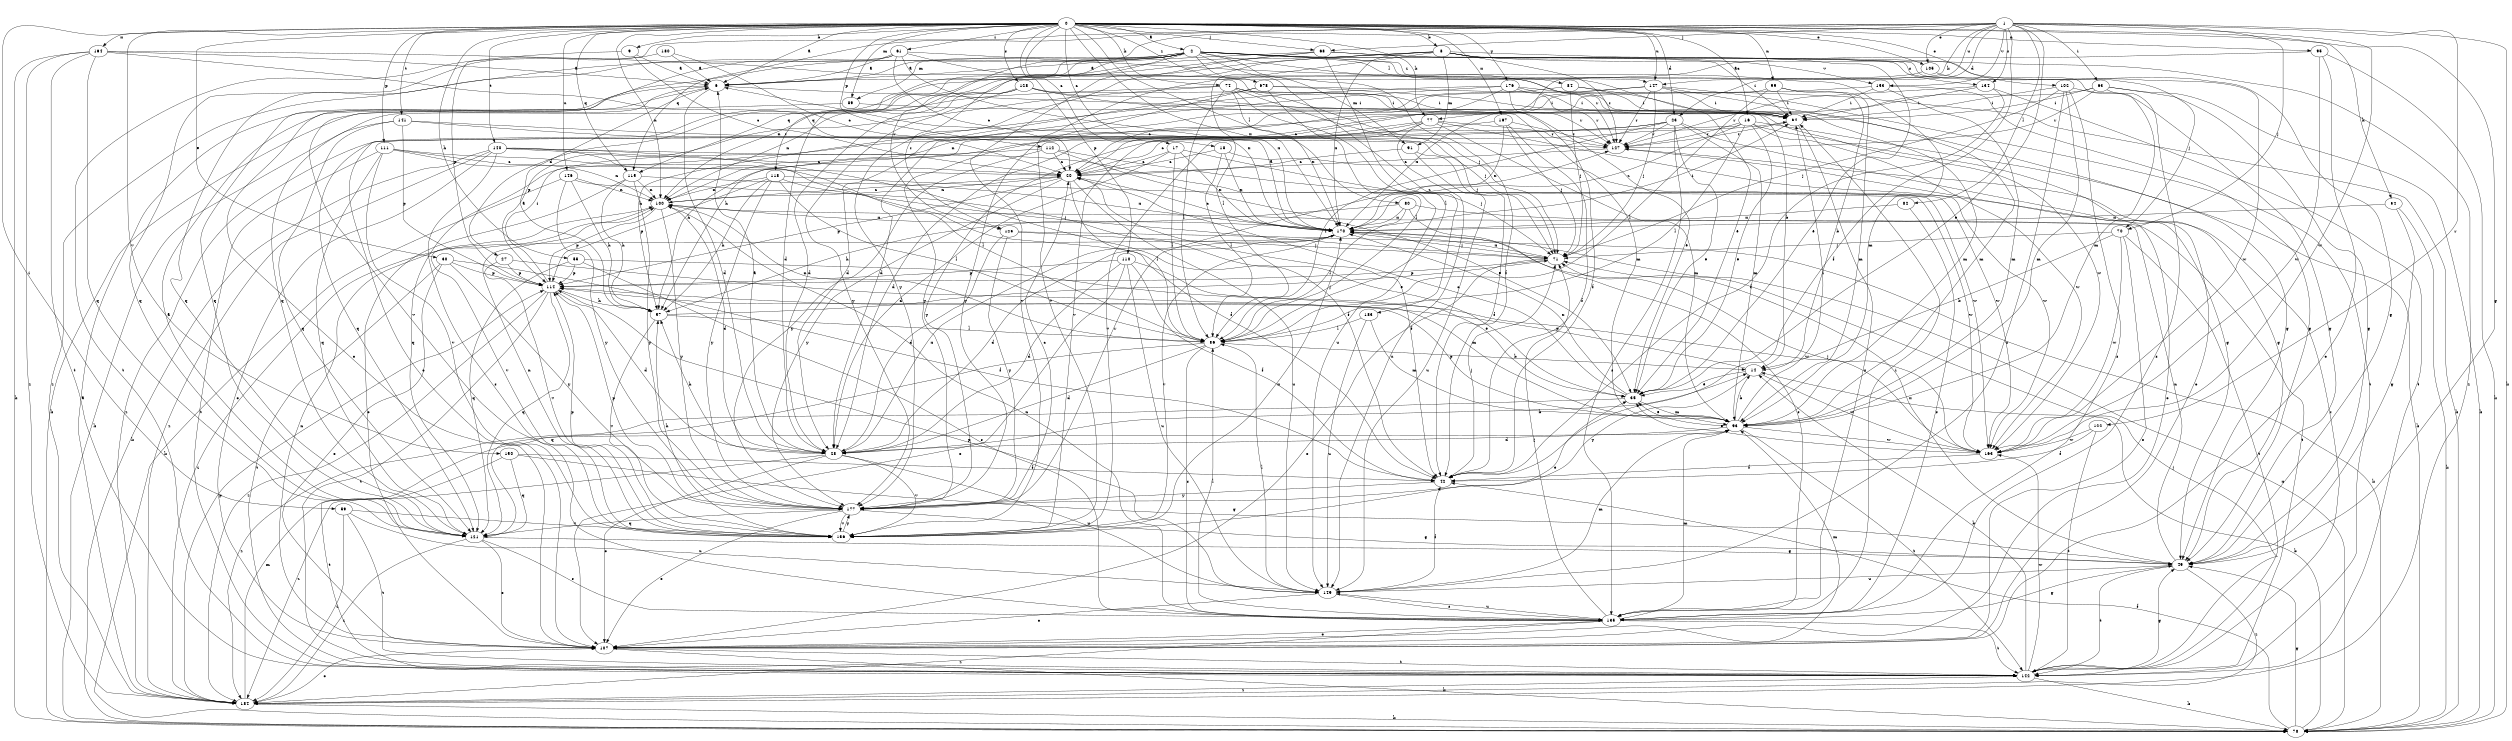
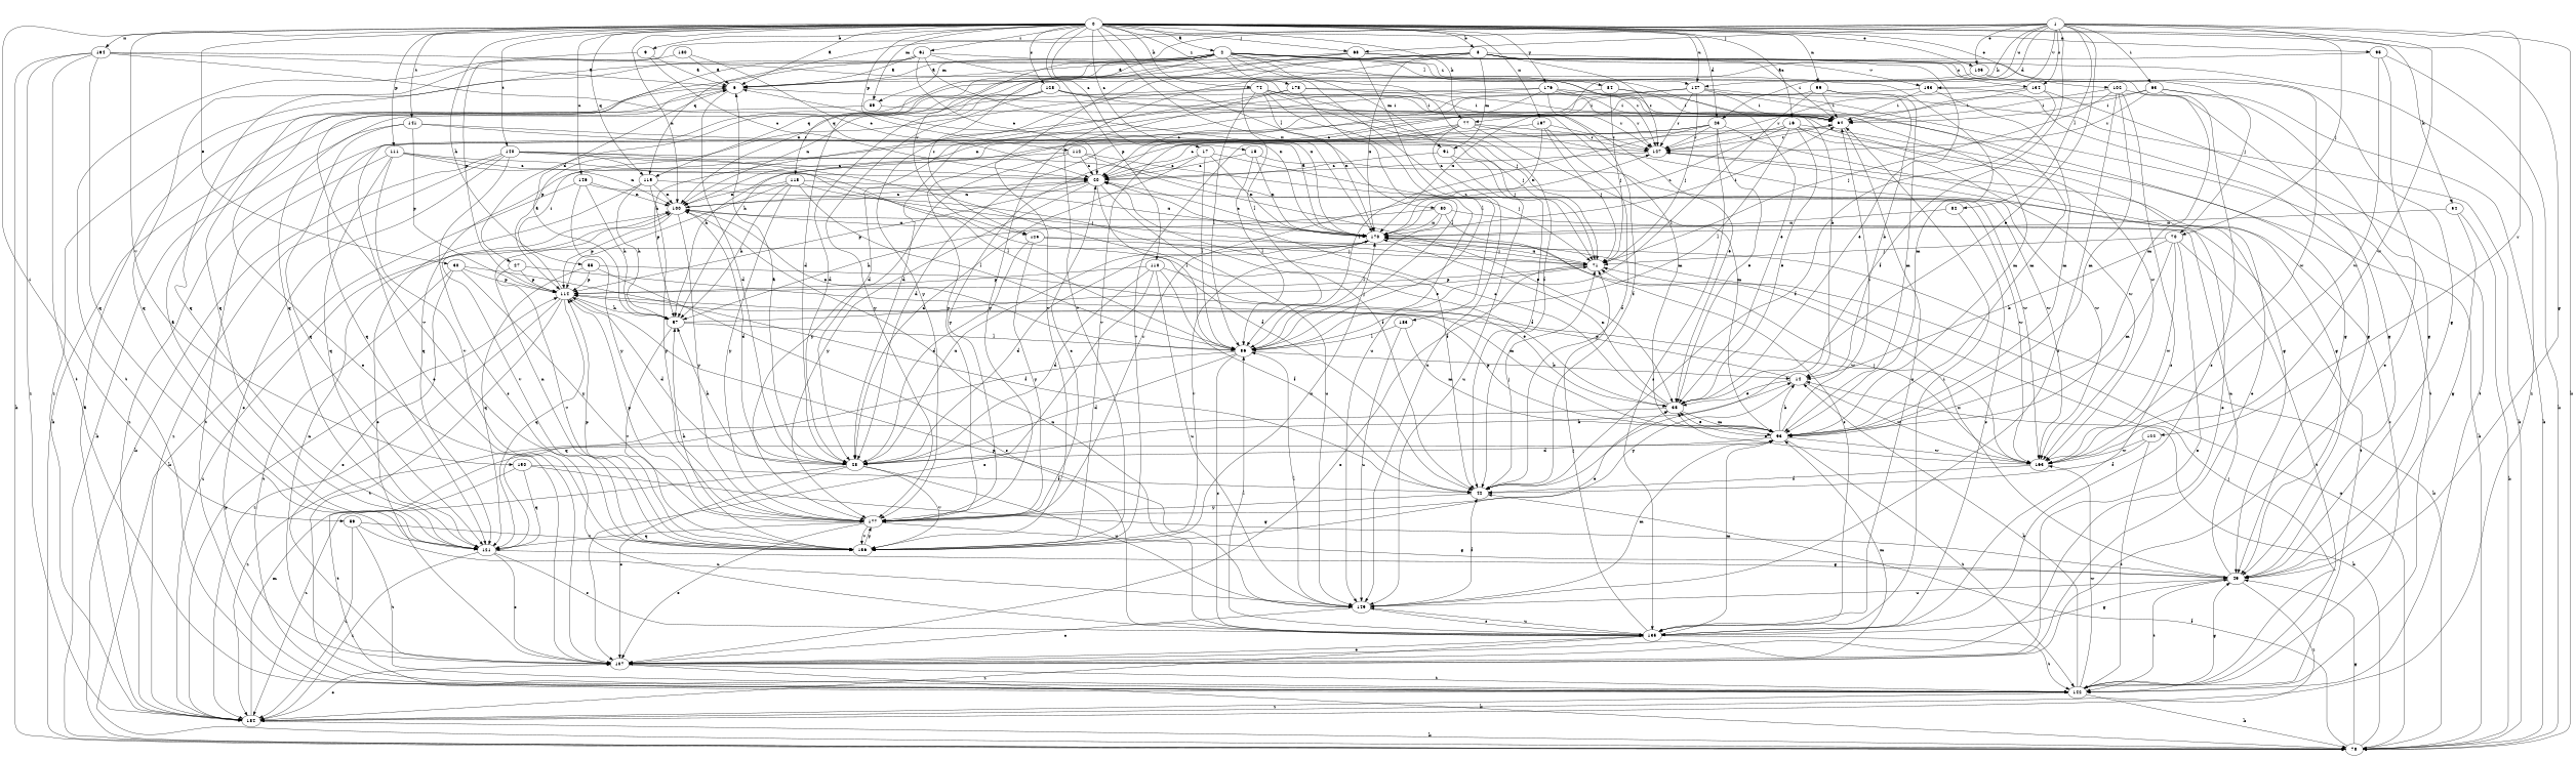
  strict digraph {
    0
    2
    6
    8
    9
    16
    17
    18
    23
    30
    49
    54
    55
    59
    61
    68
    74
    77
    80
    89
    95
    99
    100
    102
    105
    110
    111
    112
    115
    128
    140
    141
    146
    147
    150
    164
    167
    170
    176
-   178 [label=678]
+   178
    35
    42
    125
    153
    27
    64
    84
    91
    118
    121
    127
    183
    184
    28
    156
    70
    134
    86
    177
    20
    142
    78
    163
    71
    107
    135
    114
    149
    14
    93
    57
    1
    63
    82
    122
    180
    0 -> 2 [label=a]
    0 -> 6 [label=a]
    0 -> 8 [label=b]
    0 -> 9 [label=b]
    0 -> 16 [label=c]
    0 -> 17 [label=c]
    0 -> 18 [label=c]
    0 -> 23 [label=d]
    0 -> 30 [label=e]
    0 -> 49 [label=g]
    0 -> 54 [label=h]
    0 -> 55 [label=h]
    0 -> 59 [label=i]
    0 -> 61 [label=i]
    0 -> 68 [label=j]
    0 -> 74 [label=k]
    0 -> 77 [label=k]
    0 -> 80 [label=l]
    0 -> 89 [label=m]
    0 -> 95 [label=n]
    0 -> 99 [label=n]
    0 -> 100 [label=n]
    0 -> 102 [label=o]
    0 -> 105 [label=o]
    0 -> 110 [label=p]
    0 -> 111 [label=p]
    0 -> 112 [label=p]
    0 -> 115 [label=q]
    0 -> 128 [label=s]
    0 -> 140 [label=t]
    0 -> 141 [label=t]
    0 -> 146 [label=u]
    0 -> 147 [label=u]
    0 -> 150 [label=v]
    0 -> 164 [label=x]
    0 -> 167 [label=x]
    0 -> 170 [label=x]
    0 -> 176 [label=y]
    0 -> 178 [label=z]
    2 -> 6 [label=a]
    2 -> 89 [label=m]
    2 -> 115 [label=q]
    2 -> 147 [label=z]
    2 -> 35 [label=e]
    2 -> 42 [label=f]
    2 -> 125 [label=r]
    2 -> 153 [label=v]
    2 -> 27 [label=d]
    2 -> 64 [label=i]
    2 -> 84 [label=l]
    2 -> 91 [label=m]
    2 -> 118 [label=q]
    2 -> 121 [label=q]
    2 -> 127 [label=r]
    2 -> 183 [label=z]
    2 -> 184 [label=z]
    6 -> 64 [label=i]
    6 -> 28 [label=d]
    6 -> 156 [label=v]
    8 -> 170 [label=x]
    8 -> 35 [label=e]
    8 -> 91 [label=m]
    8 -> 121 [label=q]
    8 -> 127 [label=r]
    8 -> 184 [label=z]
    8 -> 28 [label=d]
    8 -> 70 [label=j]
    8 -> 134 [label=s]
    8 -> 86 [label=l]
    8 -> 177 [label=y]
    9 -> 6 [label=a]
    9 -> 20 [label=c]
    9 -> 142 [label=t]
    16 -> 49 [label=g]
    16 -> 170 [label=z]
    16 -> 35 [label=e]
    16 -> 127 [label=r]
    16 -> 184 [label=z]
    16 -> 86 [label=l]
    16 -> 78 [label=k]
    16 -> 163 [label=w]
    17 -> 170 [label=x]
    17 -> 28 [label=d]
    17 -> 86 [label=l]
    17 -> 20 [label=c]
    17 -> 71 [label=j]
    18 -> 170 [label=x]
    18 -> 86 [label=l]
    18 -> 20 [label=c]
    18 -> 163 [label=w]
    23 -> 35 [label=e]
    23 -> 121 [label=q]
    23 -> 127 [label=r]
    23 -> 156 [label=v]
    23 -> 86 [label=l]
    23 -> 107 [label=o]
    23 -> 135 [label=s]
    30 -> 42 [label=f]
    30 -> 177 [label=y]
    30 -> 142 [label=t]
    30 -> 107 [label=o]
    30 -> 114 [label=p]
    49 -> 100 [label=n]
    49 -> 170 [label=x]
    49 -> 184 [label=z]
    49 -> 142 [label=t]
    49 -> 149 [label=u]
    54 -> 49 [label=g]
    54 -> 170 [label=x]
    54 -> 78 [label=k]
    55 -> 121 [label=q]
    55 -> 163 [label=w]
    55 -> 135 [label=s]
    55 -> 114 [label=p]
    59 -> 184 [label=z]
    59 -> 156 [label=v]
    59 -> 142 [label=t]
    59 -> 149 [label=u]
    61 -> 6 [label=a]
    61 -> 170 [label=x]
    61 -> 121 [label=q]
    61 -> 20 [label=c]
    61 -> 107 [label=o]
    61 -> 14 [label=b]
    61 -> 93 [label=m]
    68 -> 6 [label=a]
    68 -> 49 [label=g]
    68 -> 100 [label=n]
    68 -> 156 [label=v]
    68 -> 86 [label=l]
    68 -> 93 [label=m]
    74 -> 170 [label=x]
    74 -> 64 [label=i]
    74 -> 127 [label=r]
    74 -> 86 [label=l]
    74 -> 71 [label=j]
    74 -> 107 [label=o]
    74 -> 114 [label=p]
    74 -> 149 [label=u]
    77 -> 49 [label=g]
    77 -> 127 [label=r]
    77 -> 177 [label=y]
    77 -> 20 [label=c]
    77 -> 149 [label=u]
    77 -> 93 [label=m]
    77 -> 57 [label=h]
    80 -> 170 [label=x]
    80 -> 86 [label=l]
    80 -> 142 [label=t]
    80 -> 135 [label=s]
    80 -> 57 [label=h]
    89 -> 78 [label=k]
    89 -> 93 [label=m]
    95 -> 6 [label=a]
    95 -> 78 [label=k]
    95 -> 163 [label=w]
    95 -> 107 [label=o]
    99 -> 64 [label=i]
    99 -> 86 [label=l]
    99 -> 20 [label=c]
    99 -> 14 [label=b]
    99 -> 93 [label=m]
    100 -> 170 [label=x]
    100 -> 28 [label=d]
    100 -> 156 [label=v]
    100 -> 177 [label=y]
    100 -> 20 [label=c]
    100 -> 114 [label=p]
    102 -> 49 [label=g]
    102 -> 64 [label=i]
    102 -> 71 [label=j]
    102 -> 135 [label=s]
    102 -> 149 [label=u]
    102 -> 93 [label=m]
    105 -> 156 [label=v]
    105 -> 163 [label=w]
    110 -> 35 [label=e]
    110 -> 42 [label=f]
    110 -> 28 [label=d]
    110 -> 107 [label=o]
    110 -> 114 [label=p]
    110 -> 149 [label=u]
    111 -> 100 [label=n]
    111 -> 42 [label=f]
    111 -> 121 [label=q]
    111 -> 156 [label=v]
    111 -> 20 [label=c]
    111 -> 142 [label=t]
    112 -> 35 [label=e]
    112 -> 121 [label=q]
    112 -> 177 [label=y]
    112 -> 20 [label=c]
    112 -> 163 [label=w]
    115 -> 100 [label=n]
    115 -> 170 [label=x]
    115 -> 177 [label=y]
    115 -> 107 [label=o]
    115 -> 57 [label=h]
    128 -> 100 [label=n]
    128 -> 35 [label=e]
    128 -> 64 [label=i]
    128 -> 28 [label=d]
    128 -> 177 [label=y]
    128 -> 163 [label=w]
    140 -> 42 [label=f]
    140 -> 184 [label=z]
    140 -> 86 [label=l]
    140 -> 20 [label=c]
    140 -> 78 [label=k]
    140 -> 163 [label=w]
    140 -> 107 [label=o]
    140 -> 135 [label=s]
    141 -> 121 [label=q]
    141 -> 127 [label=r]
    141 -> 78 [label=k]
    141 -> 71 [label=j]
    141 -> 114 [label=p]
    146 -> 100 [label=n]
    146 -> 35 [label=e]
    146 -> 177 [label=y]
    146 -> 78 [label=k]
    146 -> 57 [label=h]
    147 -> 64 [label=i]
    147 -> 127 [label=r]
    147 -> 177 [label=y]
    147 -> 20 [label=c]
    147 -> 142 [label=t]
    147 -> 71 [label=j]
    147 -> 93 [label=m]
    150 -> 49 [label=g]
    150 -> 42 [label=f]
    150 -> 121 [label=q]
    150 -> 142 [label=t]
    164 -> 6 [label=a]
    164 -> 170 [label=x]
    164 -> 121 [label=q]
    164 -> 184 [label=z]
    164 -> 142 [label=t]
    164 -> 78 [label=k]
    164 -> 71 [label=j]
    167 -> 170 [label=x]
    167 -> 42 [label=f]
    167 -> 127 [label=r]
    167 -> 28 [label=d]
    167 -> 71 [label=j]
    170 -> 6 [label=a]
    170 -> 64 [label=i]
    170 -> 184 [label=z]
    170 -> 28 [label=d]
    170 -> 156 [label=v]
    170 -> 20 [label=c]
    170 -> 71 [label=j]
    176 -> 42 [label=f]
    176 -> 64 [label=i]
    176 -> 127 [label=r]
    176 -> 28 [label=d]
    176 -> 156 [label=v]
    176 -> 93 [label=m]
    176 -> 57 [label=h]
    178 -> 64 [label=i]
    178 -> 28 [label=d]
    178 -> 86 [label=l]
    178 -> 177 [label=y]
    178 -> 78 [label=k]
    35 -> 170 [label=x]
    35 -> 184 [label=z]
    35 -> 20 [label=c]
    35 -> 93 [label=m]
    42 -> 177 [label=y]
    42 -> 71 [label=j]
    125 -> 28 [label=d]
    125 -> 177 [label=y]
    125 -> 78 [label=k]
    125 -> 71 [label=j]
    153 -> 49 [label=g]
    153 -> 170 [label=x]
    153 -> 64 [label=i]
    153 -> 93 [label=m]
    27 -> 156 [label=v]
    27 -> 114 [label=p]
    27 -> 93 [label=m]
    64 -> 127 [label=r]
    64 -> 135 [label=s]
    84 -> 49 [label=g]
    84 -> 100 [label=n]
    84 -> 64 [label=i]
    84 -> 71 [label=j]
    91 -> 42 [label=f]
    91 -> 20 [label=c]
    91 -> 149 [label=u]
    118 -> 100 [label=n]
    118 -> 86 [label=l]
    118 -> 177 [label=y]
    118 -> 163 [label=w]
    118 -> 71 [label=j]
    118 -> 114 [label=p]
    118 -> 57 [label=h]
    121 -> 6 [label=a]
    121 -> 49 [label=g]
    121 -> 184 [label=z]
    121 -> 107 [label=o]
    121 -> 135 [label=s]
    127 -> 20 [label=c]
    127 -> 107 [label=o]
    183 -> 86 [label=l]
    183 -> 149 [label=u]
    183 -> 93 [label=m]
    184 -> 6 [label=a]
    184 -> 78 [label=k]
    184 -> 107 [label=o]
    184 -> 114 [label=p]
    184 -> 93 [label=m]
    28 -> 6 [label=a]
    28 -> 170 [label=x]
    28 -> 184 [label=z]
    28 -> 156 [label=v]
    28 -> 107 [label=o]
    28 -> 149 [label=u]
    28 -> 14 [label=b]
    28 -> 57 [label=h]
    156 -> 100 [label=n]
    156 -> 170 [label=x]
    156 -> 35 [label=e]
    156 -> 177 [label=y]
    156 -> 114 [label=p]
    156 -> 57 [label=h]
    70 -> 142 [label=t]
    70 -> 163 [label=w]
    70 -> 71 [label=j]
    70 -> 107 [label=o]
    70 -> 14 [label=b]
-   23 -> 93 [label=m]
+   70 -> 93 [label=m]
    134 -> 42 [label=f]
    134 -> 64 [label=i]
    134 -> 127 [label=r]
    134 -> 142 [label=t]
    86 -> 100 [label=n]
    86 -> 121 [label=q]
    86 -> 28 [label=d]
    86 -> 135 [label=s]
    86 -> 14 [label=b]
    177 -> 49 [label=g]
    177 -> 121 [label=q]
    177 -> 127 [label=r]
    177 -> 156 [label=v]
    177 -> 20 [label=c]
    177 -> 107 [label=o]
    177 -> 114 [label=p]
    20 -> 100 [label=n]
    20 -> 42 [label=f]
    20 -> 86 [label=l]
    20 -> 177 [label=y]
    20 -> 114 [label=p]
    20 -> 149 [label=u]
    142 -> 49 [label=g]
    142 -> 127 [label=r]
    142 -> 184 [label=z]
    142 -> 78 [label=k]
    142 -> 163 [label=w]
    142 -> 71 [label=j]
    142 -> 14 [label=b]
    78 -> 49 [label=g]
    78 -> 170 [label=x]
    78 -> 42 [label=f]
    78 -> 14 [label=b]
    163 -> 35 [label=e]
    163 -> 42 [label=f]
    163 -> 71 [label=j]
    71 -> 170 [label=x]
    71 -> 107 [label=o]
    71 -> 114 [label=p]
    107 -> 100 [label=n]
    107 -> 142 [label=t]
    107 -> 78 [label=k]
    107 -> 93 [label=m]
    135 -> 49 [label=g]
    135 -> 100 [label=n]
    135 -> 64 [label=i]
    135 -> 184 [label=z]
    135 -> 86 [label=l]
    135 -> 142 [label=t]
    135 -> 71 [label=j]
    135 -> 107 [label=o]
    135 -> 149 [label=u]
    135 -> 93 [label=m]
    114 -> 64 [label=i]
    114 -> 121 [label=q]
    114 -> 184 [label=z]
    114 -> 28 [label=d]
    114 -> 142 [label=t]
    114 -> 57 [label=h]
    149 -> 42 [label=f]
    149 -> 86 [label=l]
    149 -> 107 [label=o]
    149 -> 135 [label=s]
    149 -> 114 [label=p]
    149 -> 93 [label=m]
    14 -> 35 [label=e]
    14 -> 177 [label=y]
    14 -> 163 [label=w]
    14 -> 114 [label=p]
    93 -> 35 [label=e]
    93 -> 64 [label=i]
    93 -> 28 [label=d]
    93 -> 142 [label=t]
    93 -> 163 [label=w]
    93 -> 114 [label=p]
    93 -> 14 [label=b]
    57 -> 6 [label=a]
    57 -> 156 [label=v]
    57 -> 86 [label=l]
    57 -> 71 [label=j]
    1 -> 23 [label=d]
    1 -> 68 [label=j]
    1 -> 77 [label=k]
    1 -> 105 [label=o]
    1 -> 115 [label=q]
    1 -> 147 [label=u]
    1 -> 35 [label=e]
    1 -> 42 [label=f]
    1 -> 125 [label=r]
    1 -> 153 [label=v]
    1 -> 70 [label=j]
    1 -> 134 [label=s]
    1 -> 78 [label=k]
    1 -> 163 [label=w]
    1 -> 114 [label=p]
    1 -> 63 [label=i]
    1 -> 82 [label=l]
    1 -> 122 [label=r]
    63 -> 49 [label=g]
    63 -> 64 [label=i]
    63 -> 127 [label=r]
    63 -> 78 [label=k]
    63 -> 135 [label=s]
    63 -> 57 [label=h]
    82 -> 170 [label=x]
    82 -> 135 [label=s]
    122 -> 42 [label=f]
    122 -> 142 [label=t]
    122 -> 163 [label=w]
    180 -> 6 [label=a]
    180 -> 121 [label=q]
    180 -> 20 [label=c]
  }
